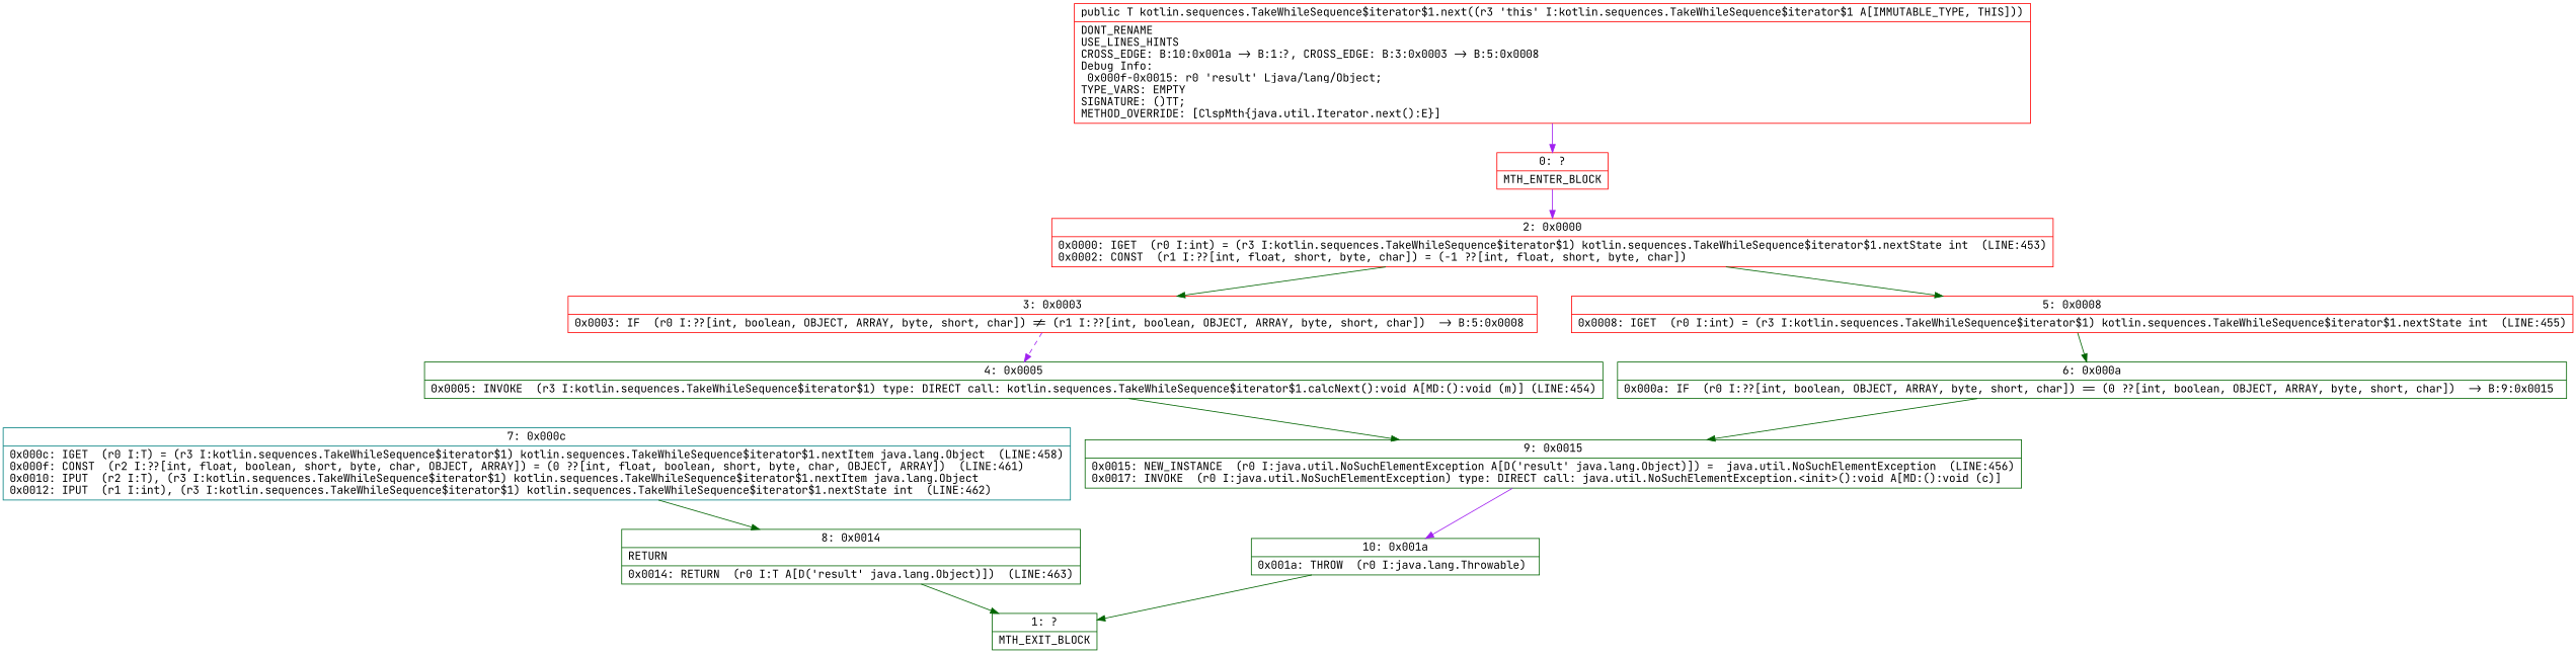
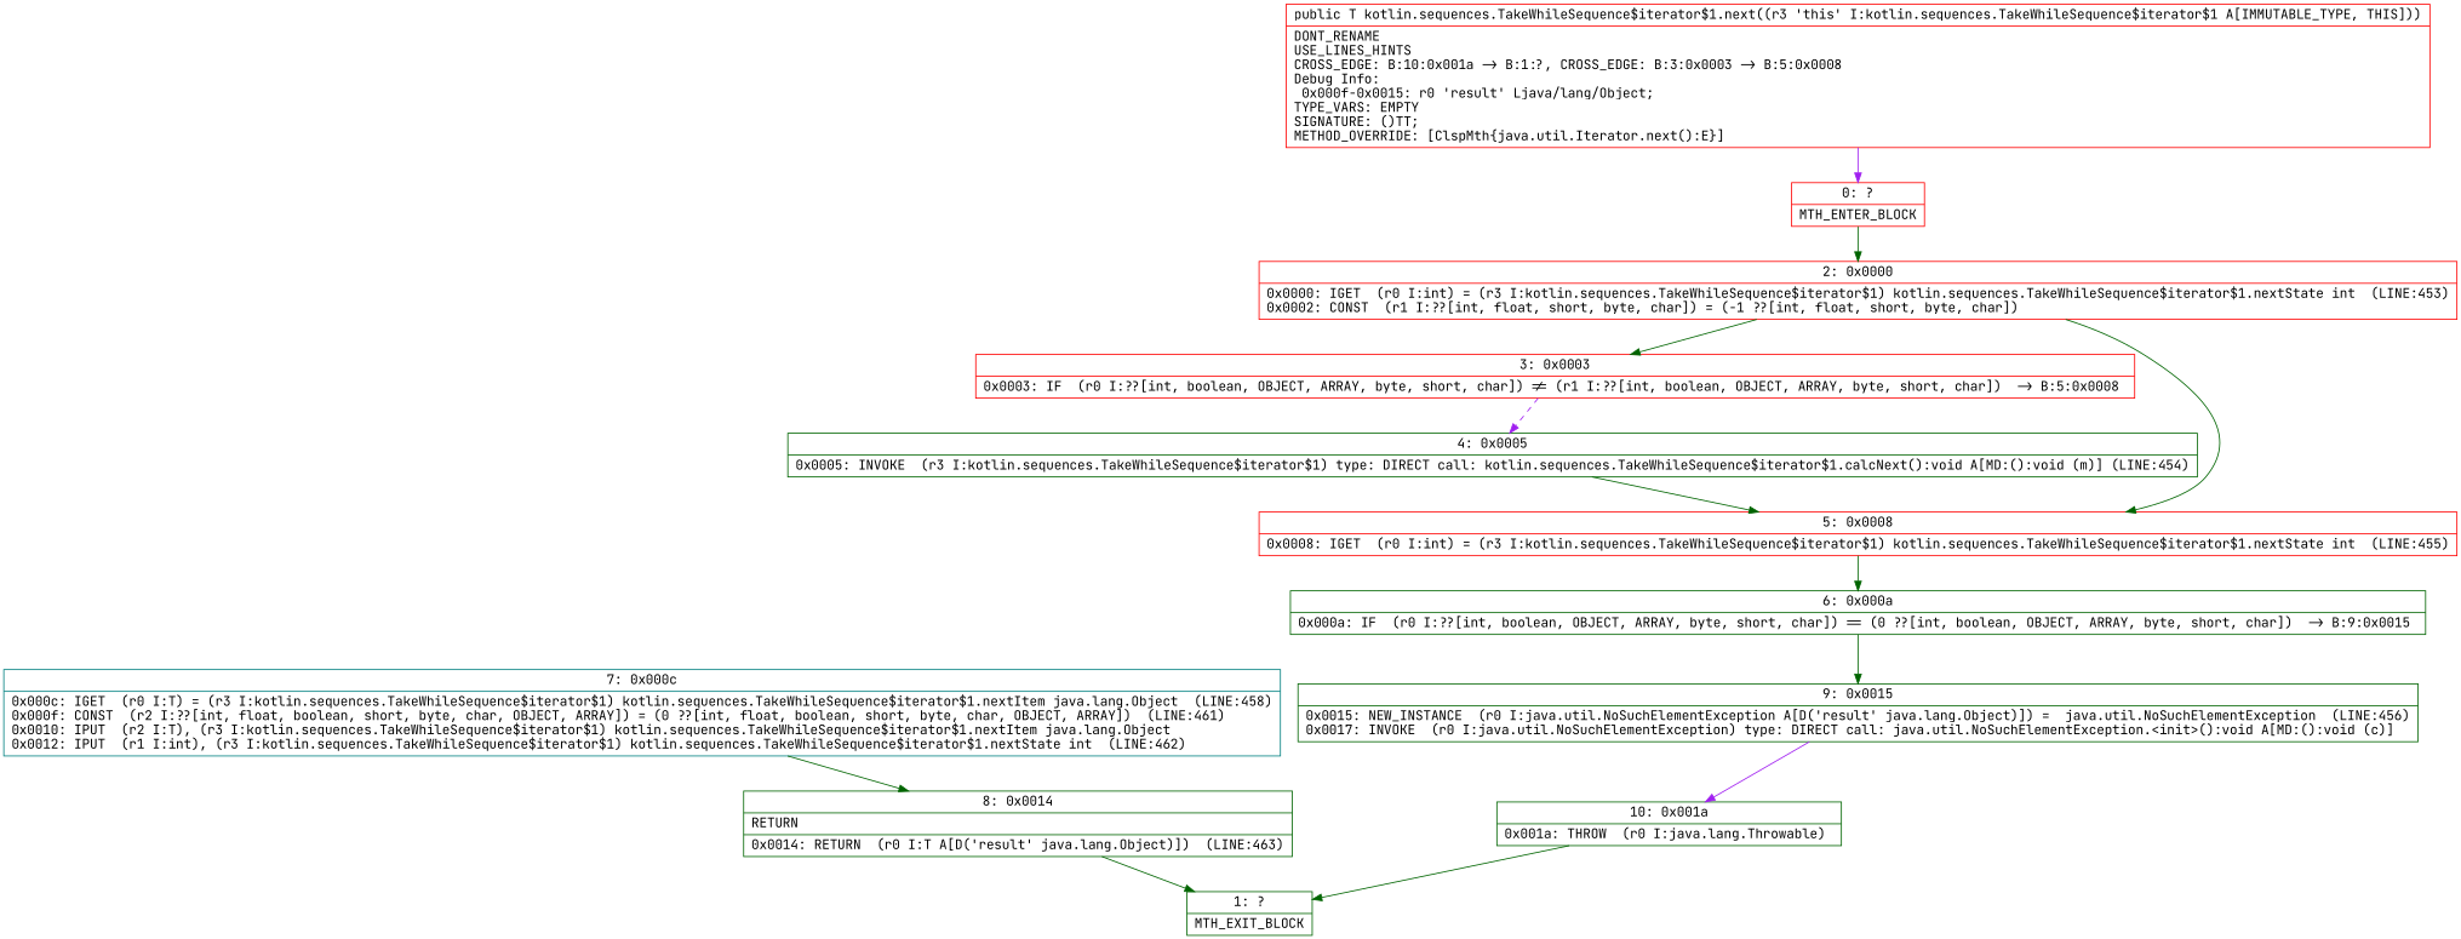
  digraph {
    fontname="JetBrains Mono"
    node [color=darkgreen fontname="JetBrains Mono" shape=record]
    edge [color=darkgreen fontname="JetBrains Mono"]
    n1 [color=red label="{0\:\ ?|MTH_ENTER_BLOCK\l}"]
    n2 [color=red label="{2\:\ 0x0000|0x0000: IGET  (r0 I:int) = (r3 I:kotlin.sequences.TakeWhileSequence$iterator$1) kotlin.sequences.TakeWhileSequence$iterator$1.nextState int  (LINE:453)\l0x0002: CONST  (r1 I:??[int, float, short, byte, char]) = (\-1 ??[int, float, short, byte, char]) \l}"]
    n3 [color=red label="{3\:\ 0x0003|0x0003: IF  (r0 I:??[int, boolean, OBJECT, ARRAY, byte, short, char]) != (r1 I:??[int, boolean, OBJECT, ARRAY, byte, short, char])  \-\> B:5:0x0008 \l}"]
    n4 [color=red label="{5\:\ 0x0008|0x0008: IGET  (r0 I:int) = (r3 I:kotlin.sequences.TakeWhileSequence$iterator$1) kotlin.sequences.TakeWhileSequence$iterator$1.nextState int  (LINE:455)\l}"]
    n5 [label="{4\:\ 0x0005|0x0005: INVOKE  (r3 I:kotlin.sequences.TakeWhileSequence$iterator$1) type: DIRECT call: kotlin.sequences.TakeWhileSequence$iterator$1.calcNext():void A[MD:():void (m)] (LINE:454)\l}"]
    n6 [label="{6\:\ 0x000a|0x000a: IF  (r0 I:??[int, boolean, OBJECT, ARRAY, byte, short, char]) == (0 ??[int, boolean, OBJECT, ARRAY, byte, short, char])  \-\> B:9:0x0015 \l}"]
    n7 [label="{9\:\ 0x0015|0x0015: NEW_INSTANCE  (r0 I:java.util.NoSuchElementException A[D('result' java.lang.Object)]) =  java.util.NoSuchElementException  (LINE:456)\l0x0017: INVOKE  (r0 I:java.util.NoSuchElementException) type: DIRECT call: java.util.NoSuchElementException.\<init\>():void A[MD:():void (c)]\l}"]
    n8 [color=teal label="{7\:\ 0x000c|0x000c: IGET  (r0 I:T) = (r3 I:kotlin.sequences.TakeWhileSequence$iterator$1) kotlin.sequences.TakeWhileSequence$iterator$1.nextItem java.lang.Object  (LINE:458)\l0x000f: CONST  (r2 I:??[int, float, boolean, short, byte, char, OBJECT, ARRAY]) = (0 ??[int, float, boolean, short, byte, char, OBJECT, ARRAY])  (LINE:461)\l0x0010: IPUT  (r2 I:T), (r3 I:kotlin.sequences.TakeWhileSequence$iterator$1) kotlin.sequences.TakeWhileSequence$iterator$1.nextItem java.lang.Object \l0x0012: IPUT  (r1 I:int), (r3 I:kotlin.sequences.TakeWhileSequence$iterator$1) kotlin.sequences.TakeWhileSequence$iterator$1.nextState int  (LINE:462)\l}"]
    n9 [label="{8\:\ 0x0014|RETURN\l|0x0014: RETURN  (r0 I:T A[D('result' java.lang.Object)])  (LINE:463)\l}"]
    n10 [label="{10\:\ 0x001a|0x001a: THROW  (r0 I:java.lang.Throwable) \l}"]
    n11 [label="{1\:\ ?|MTH_EXIT_BLOCK\l}"]
    n12 [color=red label="{public T kotlin.sequences.TakeWhileSequence$iterator$1.next((r3 'this' I:kotlin.sequences.TakeWhileSequence$iterator$1 A[IMMUTABLE_TYPE, THIS]))  | DONT_RENAME\lUSE_LINES_HINTS\lCROSS_EDGE: B:10:0x001a \-\> B:1:?, CROSS_EDGE: B:3:0x0003 \-\> B:5:0x0008\lDebug Info:\l  0x000f\-0x0015: r0 'result' Ljava\/lang\/Object;\lTYPE_VARS: EMPTY\lSIGNATURE: ()TT;\lMETHOD_OVERRIDE: [ClspMth\{java.util.Iterator.next():E\}]\l}"]
-   n1 -> n2 [color=purple]
+   n1 -> n2
    n2 -> n3
    n2 -> n4
    n3 -> n5 [color=purple style=dashed]
    n4 -> n6
-   n5 -> n7
+   n5 -> n4
    n6 -> n7
    n7 -> n10 [color=purple]
    n8 -> n9
    n9 -> n11
    n10 -> n11
    n12 -> n1 [color=purple]
  }
